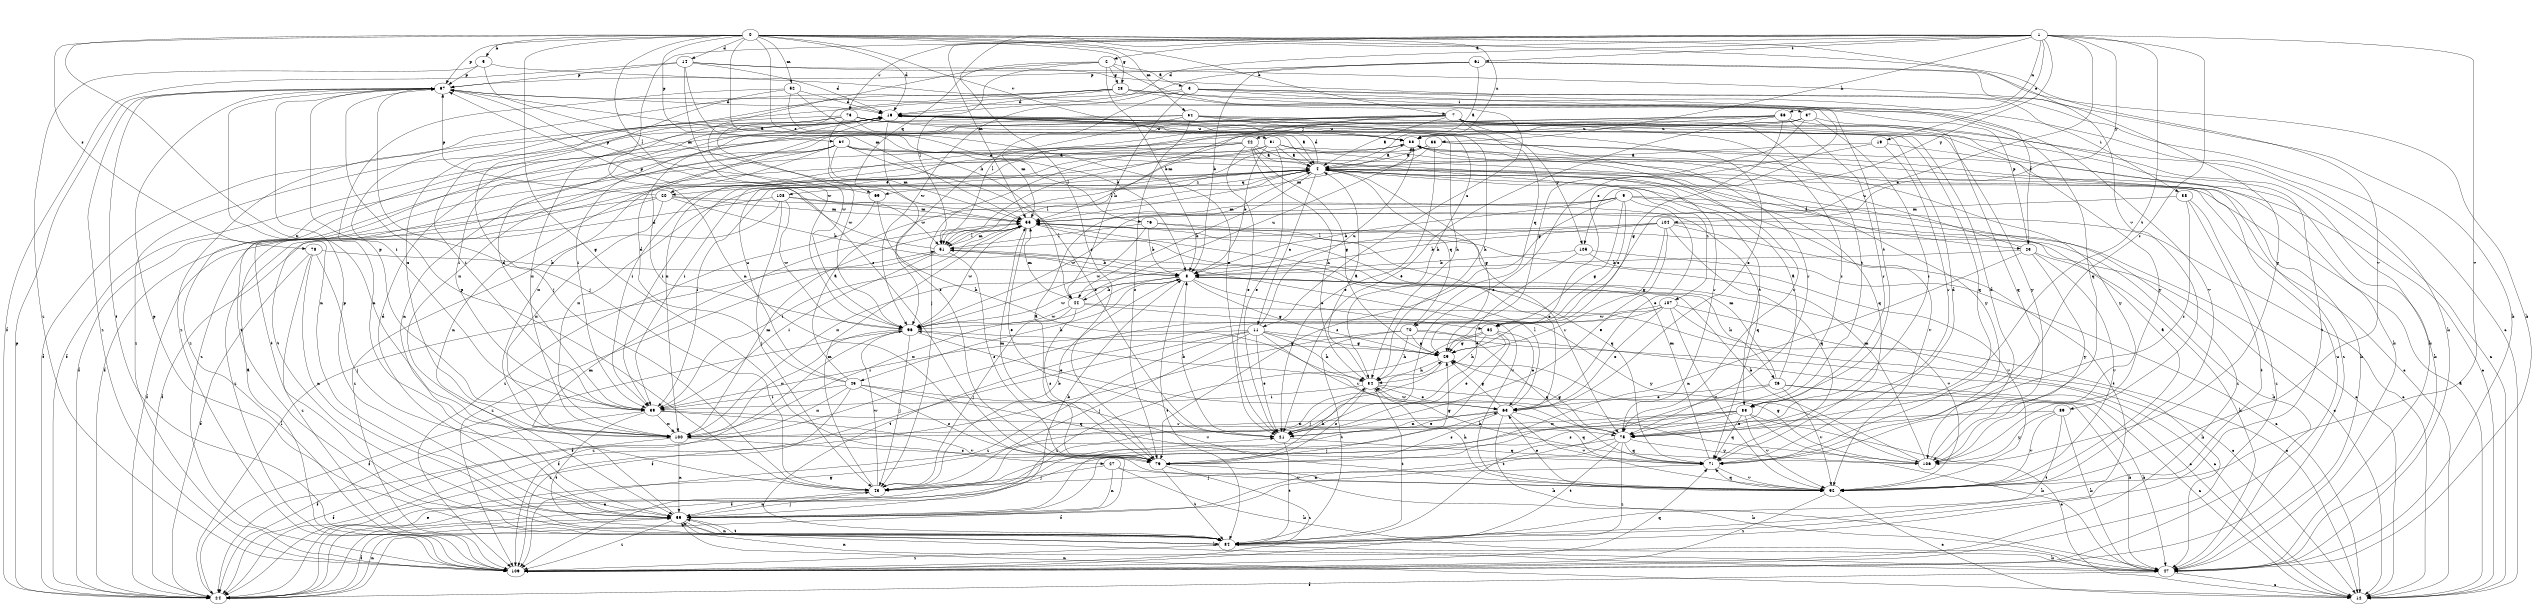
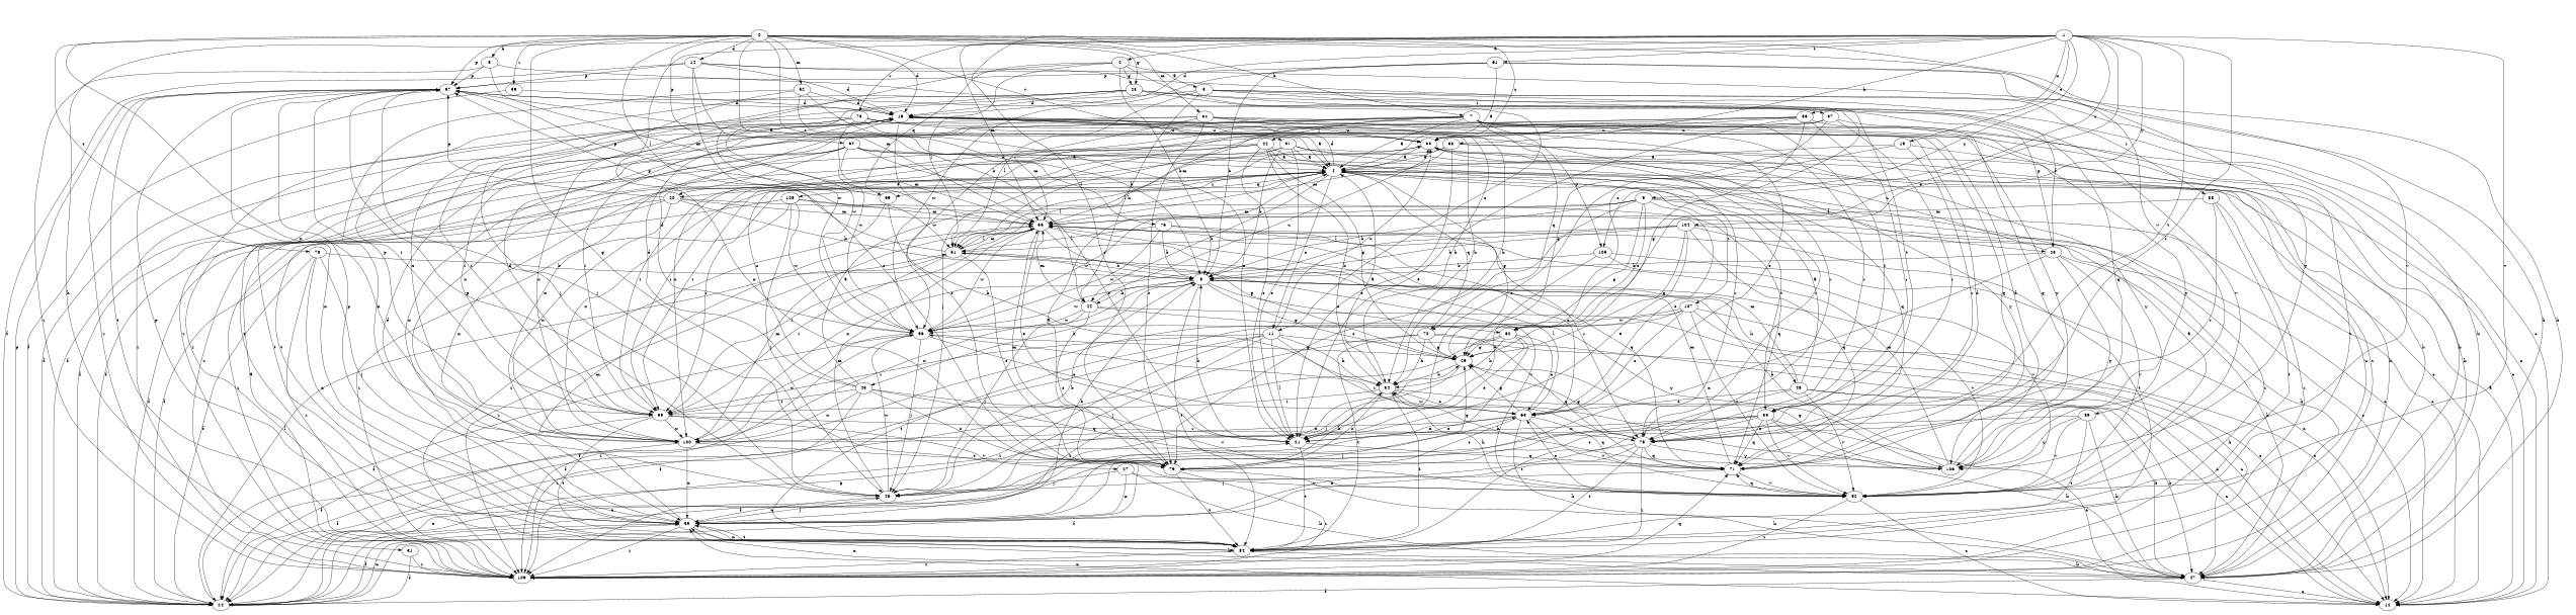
  strict digraph {
    0
    5
    7
    14
    16
    27
    28
+   36
    44
    51
    52
    54
    64
    67
    76
    78
    88
    89
    91
    92
    100
    55
    62
    109
    59
    75
    83
    105
    4
    20
    70
    12
    42
    71
    84
    79
    24
    47
    39
    34
    106
    43
    96
    8
    21
    63
    1
    2
    9
    19
+   31
    33
    56
    73
    n55 [label=61]
    104
    3
    11
    69
    29
    23
    37
    38
    45
    46
    107
    108
    0 -> 5 [label=b]
    0 -> 7 [label=b]
    0 -> 14 [label=d]
    0 -> 16 [label=d]
    0 -> 27 [label=g]
    0 -> 28 [label=g]
+   0 -> 36 [label=i]
    0 -> 44 [label=k]
    0 -> 51 [label=l]
    0 -> 52 [label=m]
    0 -> 54 [label=m]
    0 -> 64 [label=p]
    0 -> 67 [label=p]
    0 -> 76 [label=s]
    0 -> 78 [label=s]
    0 -> 88 [label=u]
    0 -> 89 [label=v]
    0 -> 91 [label=v]
    0 -> 92 [label=v]
    0 -> 100 [label=x]
    5 -> 67 [label=p]
    5 -> 55 [label=m]
    5 -> 62 [label=o]
    5 -> 109 [label=z]
    7 -> 100 [label=x]
    7 -> 55 [label=m]
    7 -> 59 [label=n]
    7 -> 75 [label=r]
    7 -> 83 [label=t]
    7 -> 105 [label=y]
    7 -> 4 [label=a]
    7 -> 20 [label=e]
    7 -> 70 [label=q]
    7 -> 12 [label=c]
    7 -> 42 [label=j]
    7 -> 71 [label=q]
    7 -> 84 [label=t]
    14 -> 16 [label=d]
    14 -> 67 [label=p]
    14 -> 55 [label=m]
    14 -> 12 [label=c]
    14 -> 79 [label=s]
    14 -> 24 [label=f]
    14 -> 47 [label=k]
    16 -> 88 [label=u]
    16 -> 109 [label=z]
    16 -> 75 [label=r]
    16 -> 71 [label=q]
    16 -> 79 [label=s]
    16 -> 39 [label=i]
    16 -> 34 [label=h]
    16 -> 106 [label=y]
    27 -> 92 [label=v]
    27 -> 59 [label=n]
    27 -> 47 [label=k]
    27 -> 43 [label=j]
    28 -> 16 [label=d]
    28 -> 92 [label=v]
    28 -> 100 [label=x]
    28 -> 109 [label=z]
    28 -> 71 [label=q]
    28 -> 47 [label=k]
    28 -> 96 [label=w]
+   36 -> 16 [label=d]
+   36 -> 24 [label=f]
    44 -> 88 [label=u]
    44 -> 55 [label=m]
    44 -> 12 [label=c]
    44 -> 79 [label=s]
    44 -> 106 [label=y]
    44 -> 43 [label=j]
    44 -> 96 [label=w]
    51 -> 67 [label=p]
    51 -> 92 [label=v]
    51 -> 55 [label=m]
    51 -> 109 [label=z]
    51 -> 79 [label=s]
    51 -> 39 [label=i]
    51 -> 8 [label=b]
    52 -> 16 [label=d]
    52 -> 59 [label=n]
    52 -> 43 [label=j]
    52 -> 8 [label=b]
    52 -> 21 [label=e]
    54 -> 88 [label=u]
    54 -> 55 [label=m]
    54 -> 109 [label=z]
    54 -> 79 [label=s]
    54 -> 47 [label=k]
    54 -> 39 [label=i]
    54 -> 34 [label=h]
    54 -> 63 [label=o]
    64 -> 100 [label=x]
    64 -> 55 [label=m]
    64 -> 109 [label=z]
    64 -> 59 [label=n]
    64 -> 4 [label=a]
    64 -> 12 [label=c]
    64 -> 71 [label=q]
    64 -> 24 [label=f]
    64 -> 21 [label=e]
    67 -> 16 [label=d]
    67 -> 109 [label=z]
    67 -> 59 [label=n]
    67 -> 4 [label=a]
    67 -> 84 [label=t]
    67 -> 43 [label=j]
    76 -> 51 [label=l]
    76 -> 75 [label=r]
    76 -> 96 [label=w]
    76 -> 8 [label=b]
    76 -> 63 [label=o]
    78 -> 109 [label=z]
    78 -> 59 [label=n]
    78 -> 24 [label=f]
    78 -> 43 [label=j]
    78 -> 8 [label=b]
    88 -> 4 [label=a]
    88 -> 47 [label=k]
    88 -> 39 [label=i]
    88 -> 106 [label=y]
    89 -> 92 [label=v]
    89 -> 84 [label=t]
    89 -> 47 [label=k]
    89 -> 106 [label=y]
    89 -> 21 [label=e]
    91 -> 51 [label=l]
    91 -> 75 [label=r]
    91 -> 4 [label=a]
    91 -> 84 [label=t]
    91 -> 106 [label=y]
    91 -> 8 [label=b]
    91 -> 21 [label=e]
    92 -> 109 [label=z]
    92 -> 4 [label=a]
    92 -> 12 [label=c]
    92 -> 71 [label=q]
    92 -> 34 [label=h]
    92 -> 63 [label=o]
    100 -> 55 [label=m]
    100 -> 59 [label=n]
    100 -> 79 [label=s]
    100 -> 24 [label=f]
    55 -> 51 [label=l]
    55 -> 12 [label=c]
    55 -> 71 [label=q]
    55 -> 39 [label=i]
    55 -> 96 [label=w]
    55 -> 21 [label=e]
    62 -> 109 [label=z]
    62 -> 59 [label=n]
    62 -> 34 [label=h]
    62 -> 21 [label=e]
    62 -> 63 [label=o]
    62 -> 29 [label=g]
    109 -> 88 [label=u]
    109 -> 4 [label=a]
    109 -> 71 [label=q]
    59 -> 16 [label=d]
    59 -> 67 [label=p]
    59 -> 55 [label=m]
    59 -> 109 [label=z]
    59 -> 84 [label=t]
    59 -> 24 [label=f]
    59 -> 47 [label=k]
    59 -> 43 [label=j]
    59 -> 8 [label=b]
    75 -> 109 [label=z]
    75 -> 59 [label=n]
    75 -> 71 [label=q]
    75 -> 84 [label=t]
    75 -> 24 [label=f]
    75 -> 106 [label=y]
    75 -> 29 [label=g]
    83 -> 92 [label=v]
    83 -> 100 [label=x]
    83 -> 12 [label=c]
    83 -> 71 [label=q]
    83 -> 79 [label=s]
    83 -> 24 [label=f]
    83 -> 47 [label=k]
    83 -> 43 [label=j]
    105 -> 92 [label=v]
    105 -> 12 [label=c]
    105 -> 8 [label=b]
    105 -> 21 [label=e]
    4 -> 16 [label=d]
    4 -> 44 [label=k]
    4 -> 51 [label=l]
-   4 -> 92 [label=v]
    4 -> 100 [label=x]
    4 -> 83 [label=t]
    4 -> 20 [label=e]
    4 -> 70 [label=q]
    4 -> 39 [label=i]
    4 -> 11 [label=c]
    4 -> 69 [label=q]
    4 -> 29 [label=g]
    4 -> 23 [label=f]
    4 -> 107 [label=z]
    4 -> 108 [label=z]
    20 -> 67 [label=p]
    20 -> 100 [label=x]
    20 -> 55 [label=m]
    20 -> 109 [label=z]
    20 -> 12 [label=c]
    20 -> 24 [label=f]
    20 -> 8 [label=b]
    70 -> 12 [label=c]
    70 -> 71 [label=q]
    70 -> 84 [label=t]
    70 -> 24 [label=f]
    70 -> 34 [label=h]
    70 -> 29 [label=g]
    12 -> 59 [label=n]
    12 -> 4 [label=a]
    42 -> 75 [label=r]
    42 -> 4 [label=a]
    42 -> 84 [label=t]
    42 -> 24 [label=f]
    42 -> 39 [label=i]
    42 -> 34 [label=h]
    42 -> 21 [label=e]
    42 -> 29 [label=g]
    71 -> 16 [label=d]
    71 -> 92 [label=v]
    71 -> 55 [label=m]
    71 -> 43 [label=j]
    84 -> 67 [label=p]
    84 -> 109 [label=z]
    84 -> 59 [label=n]
    84 -> 47 [label=k]
    79 -> 55 [label=m]
    79 -> 109 [label=z]
    79 -> 4 [label=a]
    79 -> 84 [label=t]
    79 -> 47 [label=k]
    79 -> 34 [label=h]
    79 -> 29 [label=g]
    24 -> 51 [label=l]
    24 -> 67 [label=p]
    24 -> 59 [label=n]
    24 -> 21 [label=e]
    24 -> 63 [label=o]
    24 -> 29 [label=g]
    47 -> 59 [label=n]
    47 -> 12 [label=c]
    47 -> 24 [label=f]
    39 -> 16 [label=d]
    39 -> 67 [label=p]
    39 -> 92 [label=v]
    39 -> 100 [label=x]
    39 -> 75 [label=r]
    39 -> 84 [label=t]
    39 -> 24 [label=f]
    34 -> 4 [label=a]
    34 -> 84 [label=t]
    34 -> 79 [label=s]
    34 -> 47 [label=k]
    34 -> 39 [label=i]
    34 -> 63 [label=o]
    106 -> 16 [label=d]
    106 -> 55 [label=m]
    106 -> 34 [label=h]
    106 -> 96 [label=w]
    106 -> 8 [label=b]
    106 -> 29 [label=g]
    43 -> 67 [label=p]
    43 -> 55 [label=m]
    43 -> 59 [label=n]
    43 -> 96 [label=w]
    43 -> 8 [label=b]
    96 -> 16 [label=d]
    96 -> 100 [label=x]
    96 -> 109 [label=z]
    96 -> 24 [label=f]
    96 -> 43 [label=j]
    96 -> 63 [label=o]
    96 -> 29 [label=g]
    8 -> 44 [label=k]
    8 -> 92 [label=v]
    8 -> 100 [label=x]
    8 -> 62 [label=o]
    8 -> 84 [label=t]
    8 -> 96 [label=w]
    8 -> 29 [label=g]
    8 -> 45 [label=k]
    8 -> 46 [label=k]
    21 -> 71 [label=q]
    21 -> 84 [label=t]
    21 -> 8 [label=b]
    63 -> 51 [label=l]
    63 -> 92 [label=v]
    63 -> 100 [label=x]
    63 -> 71 [label=q]
    63 -> 79 [label=s]
    63 -> 47 [label=k]
    63 -> 21 [label=e]
    63 -> 29 [label=g]
    1 -> 16 [label=d]
    1 -> 92 [label=v]
    1 -> 55 [label=m]
    1 -> 62 [label=o]
    1 -> 59 [label=n]
    1 -> 75 [label=r]
    1 -> 83 [label=t]
    1 -> 105 [label=y]
    1 -> 79 [label=s]
    1 -> 2 [label=a]
+   1 -> 9 [label=c]
    1 -> 19 [label=e]
+   1 -> 31 [label=h]
    1 -> 33 [label=h]
    1 -> 56 [label=n]
    1 -> 73 [label=r]
    1 -> n55 [label=t]
    1 -> 104 [label=y]
    2 -> 28 [label=g]
    2 -> 51 [label=l]
    2 -> 96 [label=w]
    2 -> 8 [label=b]
    2 -> 3 [label=a]
    2 -> 11 [label=c]
    2 -> 69 [label=q]
    9 -> 55 [label=m]
    9 -> 62 [label=o]
    9 -> 109 [label=z]
    9 -> 12 [label=c]
    9 -> 79 [label=s]
    9 -> 96 [label=w]
    9 -> 8 [label=b]
    9 -> 63 [label=o]
    9 -> 29 [label=g]
    19 -> 75 [label=r]
    19 -> 4 [label=a]
    19 -> 47 [label=k]
    19 -> 21 [label=e]
+   31 -> 109 [label=z]
+   31 -> 24 [label=f]
    33 -> 55 [label=m]
    33 -> 109 [label=z]
    33 -> 4 [label=a]
    33 -> 12 [label=c]
    33 -> 39 [label=i]
    33 -> 21 [label=e]
    56 -> 51 [label=l]
    56 -> 88 [label=u]
    56 -> 75 [label=r]
    56 -> 84 [label=t]
    56 -> 43 [label=j]
    56 -> 96 [label=w]
    56 -> 21 [label=e]
    56 -> 29 [label=g]
    73 -> 88 [label=u]
    73 -> 100 [label=x]
    73 -> 4 [label=a]
    73 -> 24 [label=f]
    73 -> 39 [label=i]
    73 -> 34 [label=h]
    73 -> 106 [label=y]
    73 -> 96 [label=w]
    n55 -> 67 [label=p]
    n55 -> 4 [label=a]
    n55 -> 47 [label=k]
    n55 -> 106 [label=y]
    n55 -> 96 [label=w]
    n55 -> 8 [label=b]
    104 -> 51 [label=l]
    104 -> 100 [label=x]
    104 -> 71 [label=q]
    104 -> 84 [label=t]
    104 -> 47 [label=k]
    104 -> 8 [label=b]
    104 -> 21 [label=e]
    104 -> 29 [label=g]
    3 -> 44 [label=k]
    3 -> 51 [label=l]
    3 -> 83 [label=t]
    3 -> 39 [label=i]
    3 -> 23 [label=f]
    3 -> 37 [label=i]
    3 -> 38 [label=i]
    11 -> 88 [label=u]
    11 -> 109 [label=z]
    11 -> 75 [label=r]
    11 -> 12 [label=c]
    11 -> 24 [label=f]
    11 -> 39 [label=i]
    11 -> 34 [label=h]
    11 -> 43 [label=j]
-   11 -> 21 [label=e]
-   11 -> 29 [label=g]
+   11 -> 21 [label=l]
+   55 -> 29 [label=g]
    69 -> 67 [label=p]
    69 -> 109 [label=z]
    69 -> 34 [label=h]
    29 -> 34 [label=h]
    29 -> 43 [label=j]
    23 -> 67 [label=p]
    23 -> 88 [label=u]
    23 -> 92 [label=v]
    23 -> 59 [label=n]
    23 -> 47 [label=k]
    23 -> 106 [label=y]
    23 -> 8 [label=b]
    37 -> 88 [label=u]
    37 -> 100 [label=x]
    37 -> 75 [label=r]
    37 -> 24 [label=f]
    37 -> 47 [label=k]
    37 -> 29 [label=g]
    38 -> 55 [label=m]
    38 -> 109 [label=z]
    38 -> 75 [label=r]
    38 -> 84 [label=t]
    45 -> 16 [label=d]
    45 -> 88 [label=u]
    45 -> 92 [label=v]
    45 -> 100 [label=x]
    45 -> 109 [label=z]
    45 -> 4 [label=a]
    45 -> 71 [label=q]
    45 -> 79 [label=s]
    45 -> 39 [label=i]
    46 -> 92 [label=v]
    46 -> 55 [label=m]
    46 -> 4 [label=a]
    46 -> 12 [label=c]
    46 -> 84 [label=t]
    46 -> 47 [label=k]
    46 -> 63 [label=o]
    107 -> 92 [label=v]
    107 -> 12 [label=c]
    107 -> 84 [label=t]
    107 -> 24 [label=f]
    107 -> 47 [label=k]
    107 -> 96 [label=w]
    107 -> 63 [label=o]
    108 -> 55 [label=m]
    108 -> 109 [label=z]
    108 -> 71 [label=q]
    108 -> 24 [label=f]
    108 -> 43 [label=j]
    108 -> 96 [label=w]
  }
